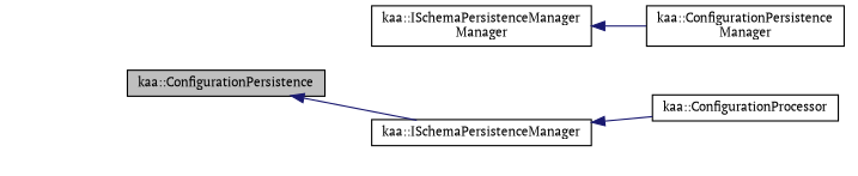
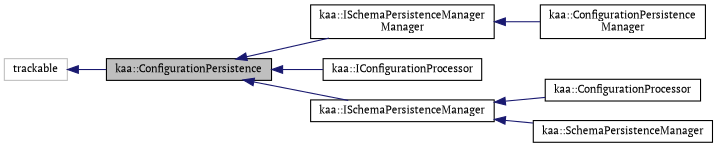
  digraph {
    fontname="PT Serif"
    rankdir=LR
    node [color=black fontname="PT Serif" fontsize=10 shape=record]
    edge [color=midnightblue dir=back fontname="PT Serif" fontsize=10 labelfontname=FreeSans labelfontsize=10 style=solid]
    n1 [fillcolor=grey75 fontcolor=black height=0.2 label="kaa::ConfigurationPersistence" style=filled width=0.4]
    n2 [height=0.2 label="kaa::ISchemaPersistenceManager\lManager" width=0.4]
+   n3 [height=0.2 label="kaa::IConfigurationProcessor" width=0.4]
    n4 [height=0.2 label="kaa::ISchemaPersistenceManager" width=0.4]
    n5 [height=0.2 label="kaa::ConfigurationPersistence\lManager" width=0.4]
    n6 [height=0.2 label="kaa::ConfigurationProcessor" width=0.4]
+   n7 [height=0.2 label="kaa::SchemaPersistenceManager" width=0.4]
+   n8 [color=grey75 height=0.2 label=trackable width=0.4]
+   n1 -> n2
+   n1 -> n3
    n1 -> n4
    n2 -> n5
    n4 -> n6
+   n4 -> n7
+   n8 -> n1
  }
